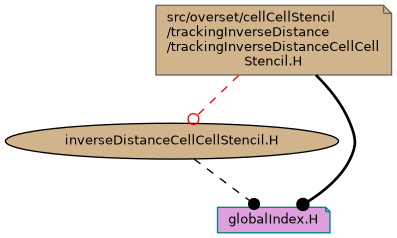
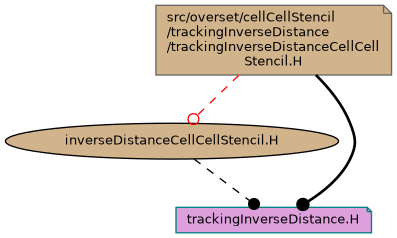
  digraph {
    node [fillcolor=tan fontname=Helvetica fontsize=10 shape=note style=filled]
    edge [color=black fontname=Helvetica fontsize=10 labelfontname=Helvetica labelfontsize=10 style=dashed arrowhead=dot]
    n1 [color=gray40 fontcolor=black height=0.2 label="src/overset/cellCellStencil\l/trackingInverseDistance\l/trackingInverseDistanceCellCell\lStencil.H" width=0.4]
    n2 [color=black height=0.2 label="inverseDistanceCellCellStencil.H" shape=ellipse width=0.4]
-   n3 [color=teal fillcolor=plum height=0.2 label="globalIndex.H" width=0.4]
+   n3 [color=teal fillcolor=plum height=0.2 label="trackingInverseDistance.H" width=0.4]
    n1 -> n2 [color=red arrowhead=odot]
    n1 -> n3 [style=bold]
    n2 -> n3
  }
